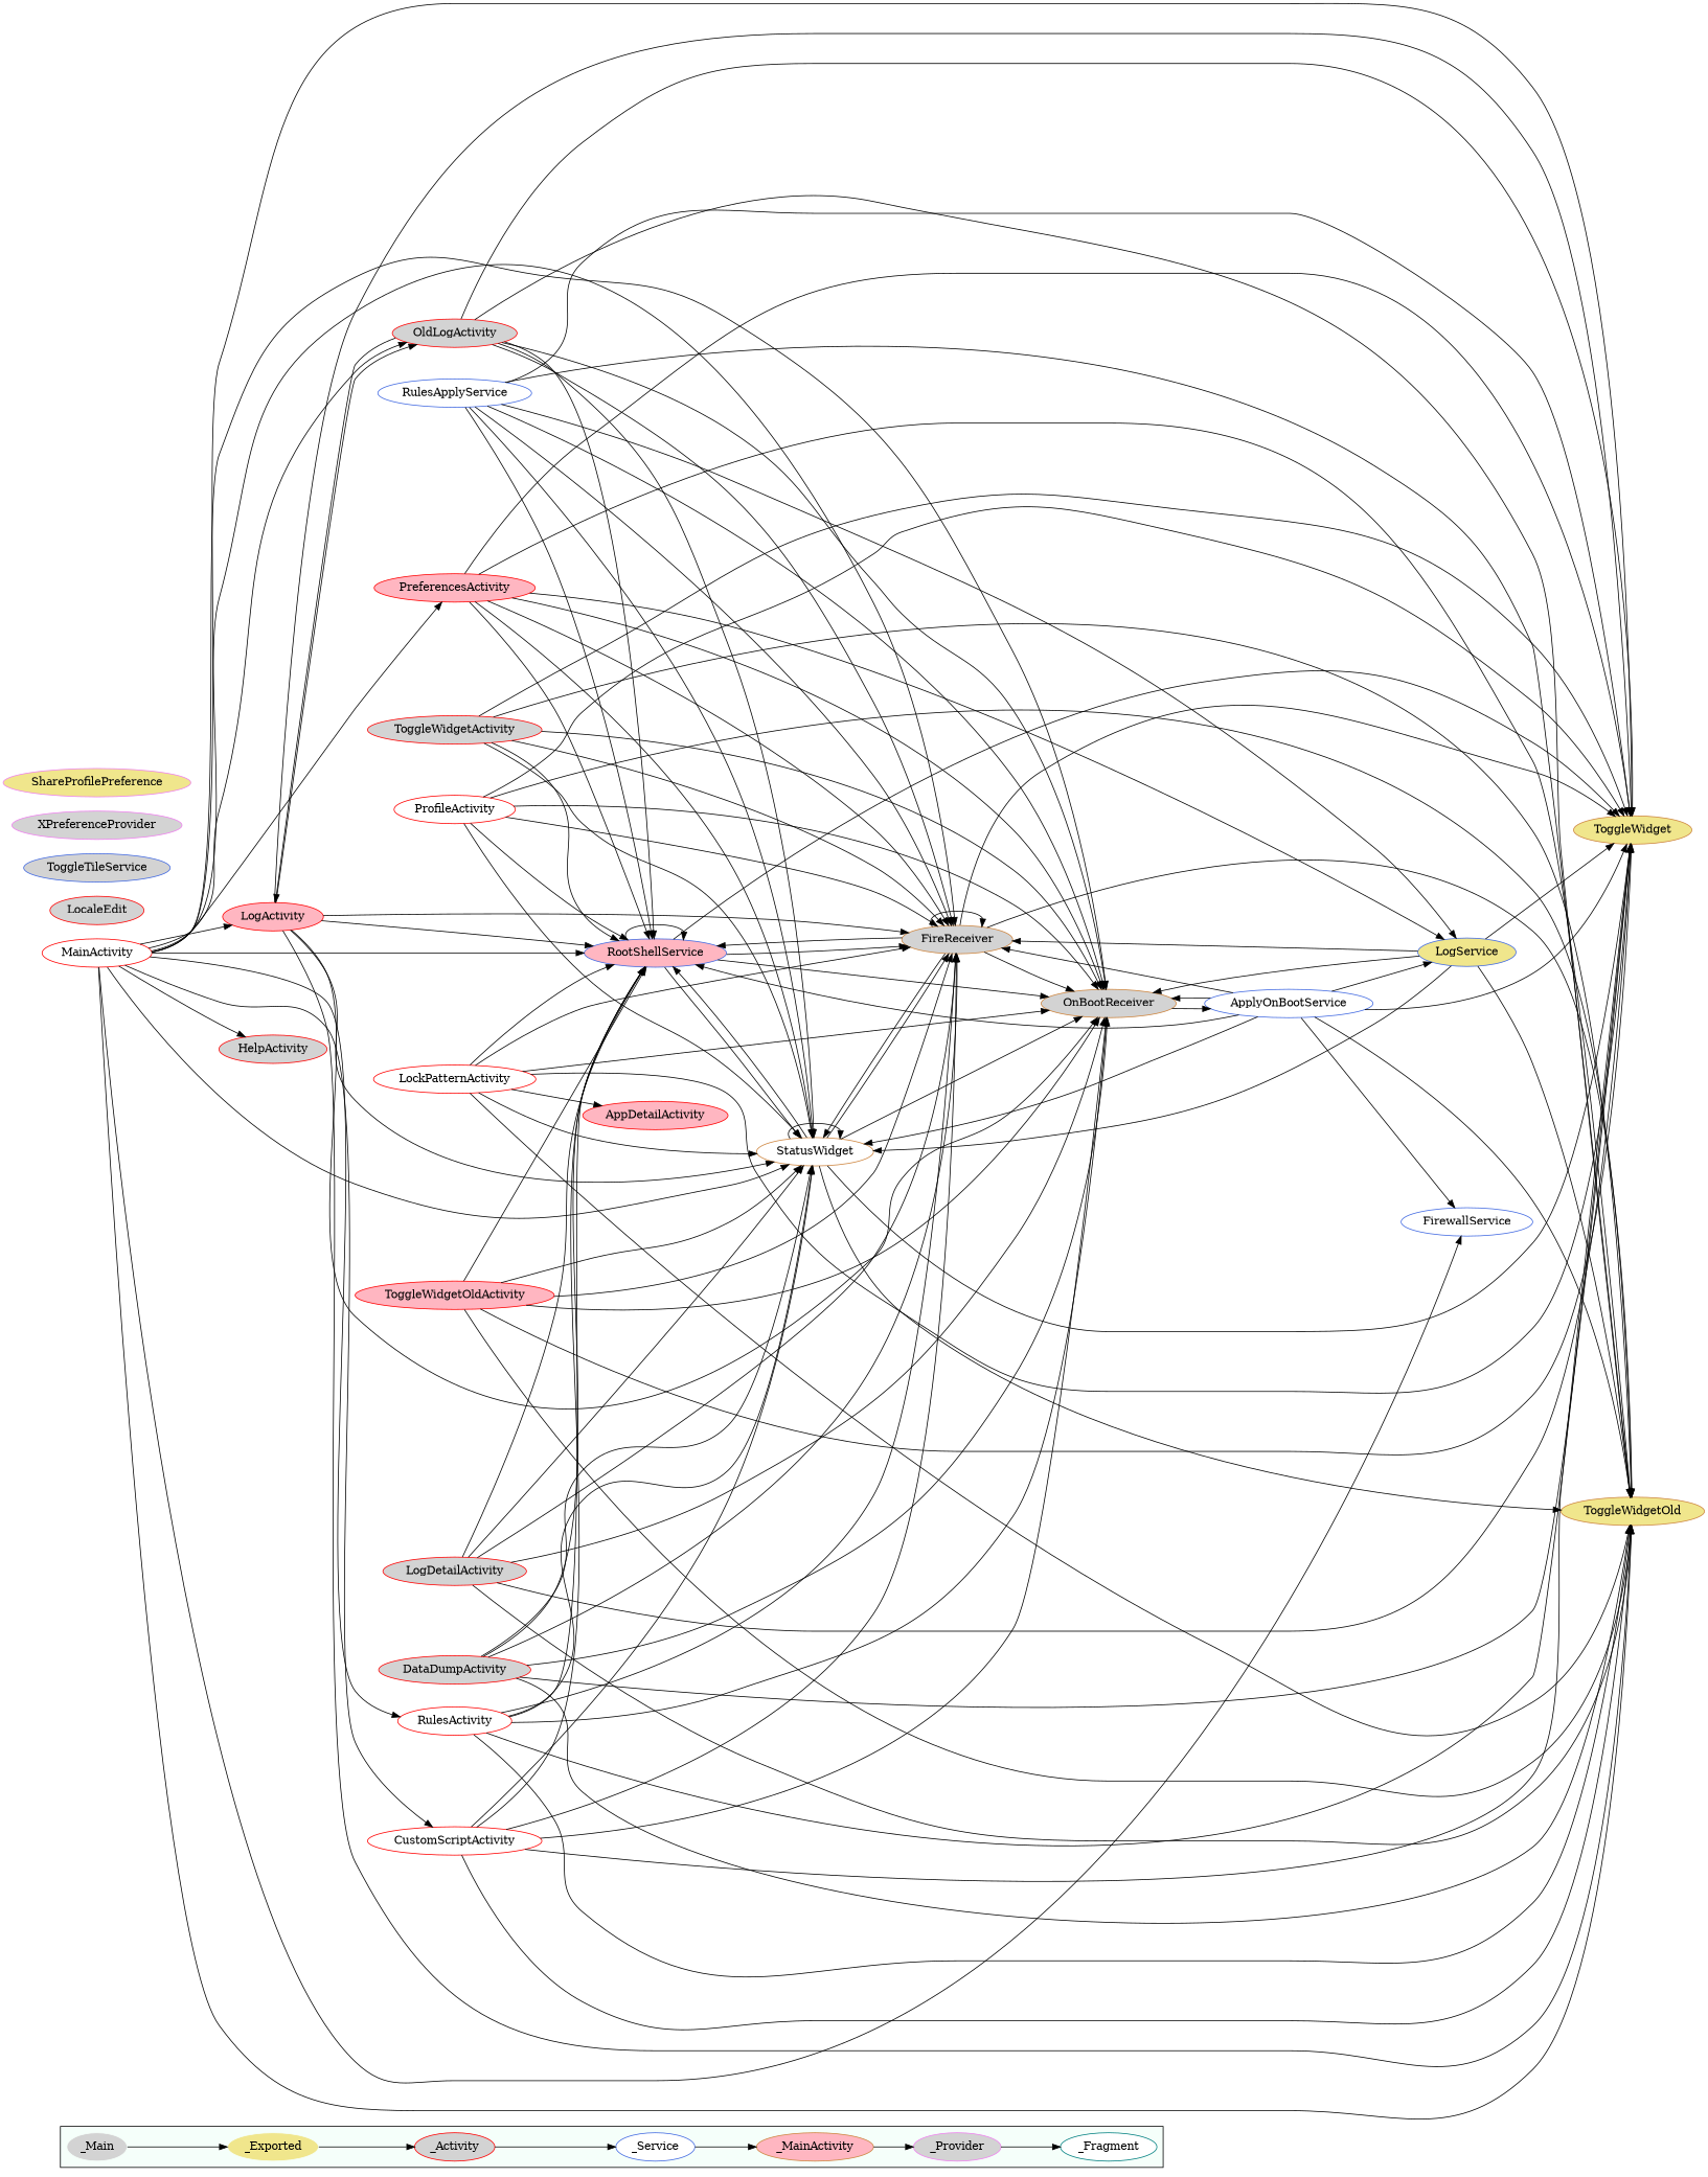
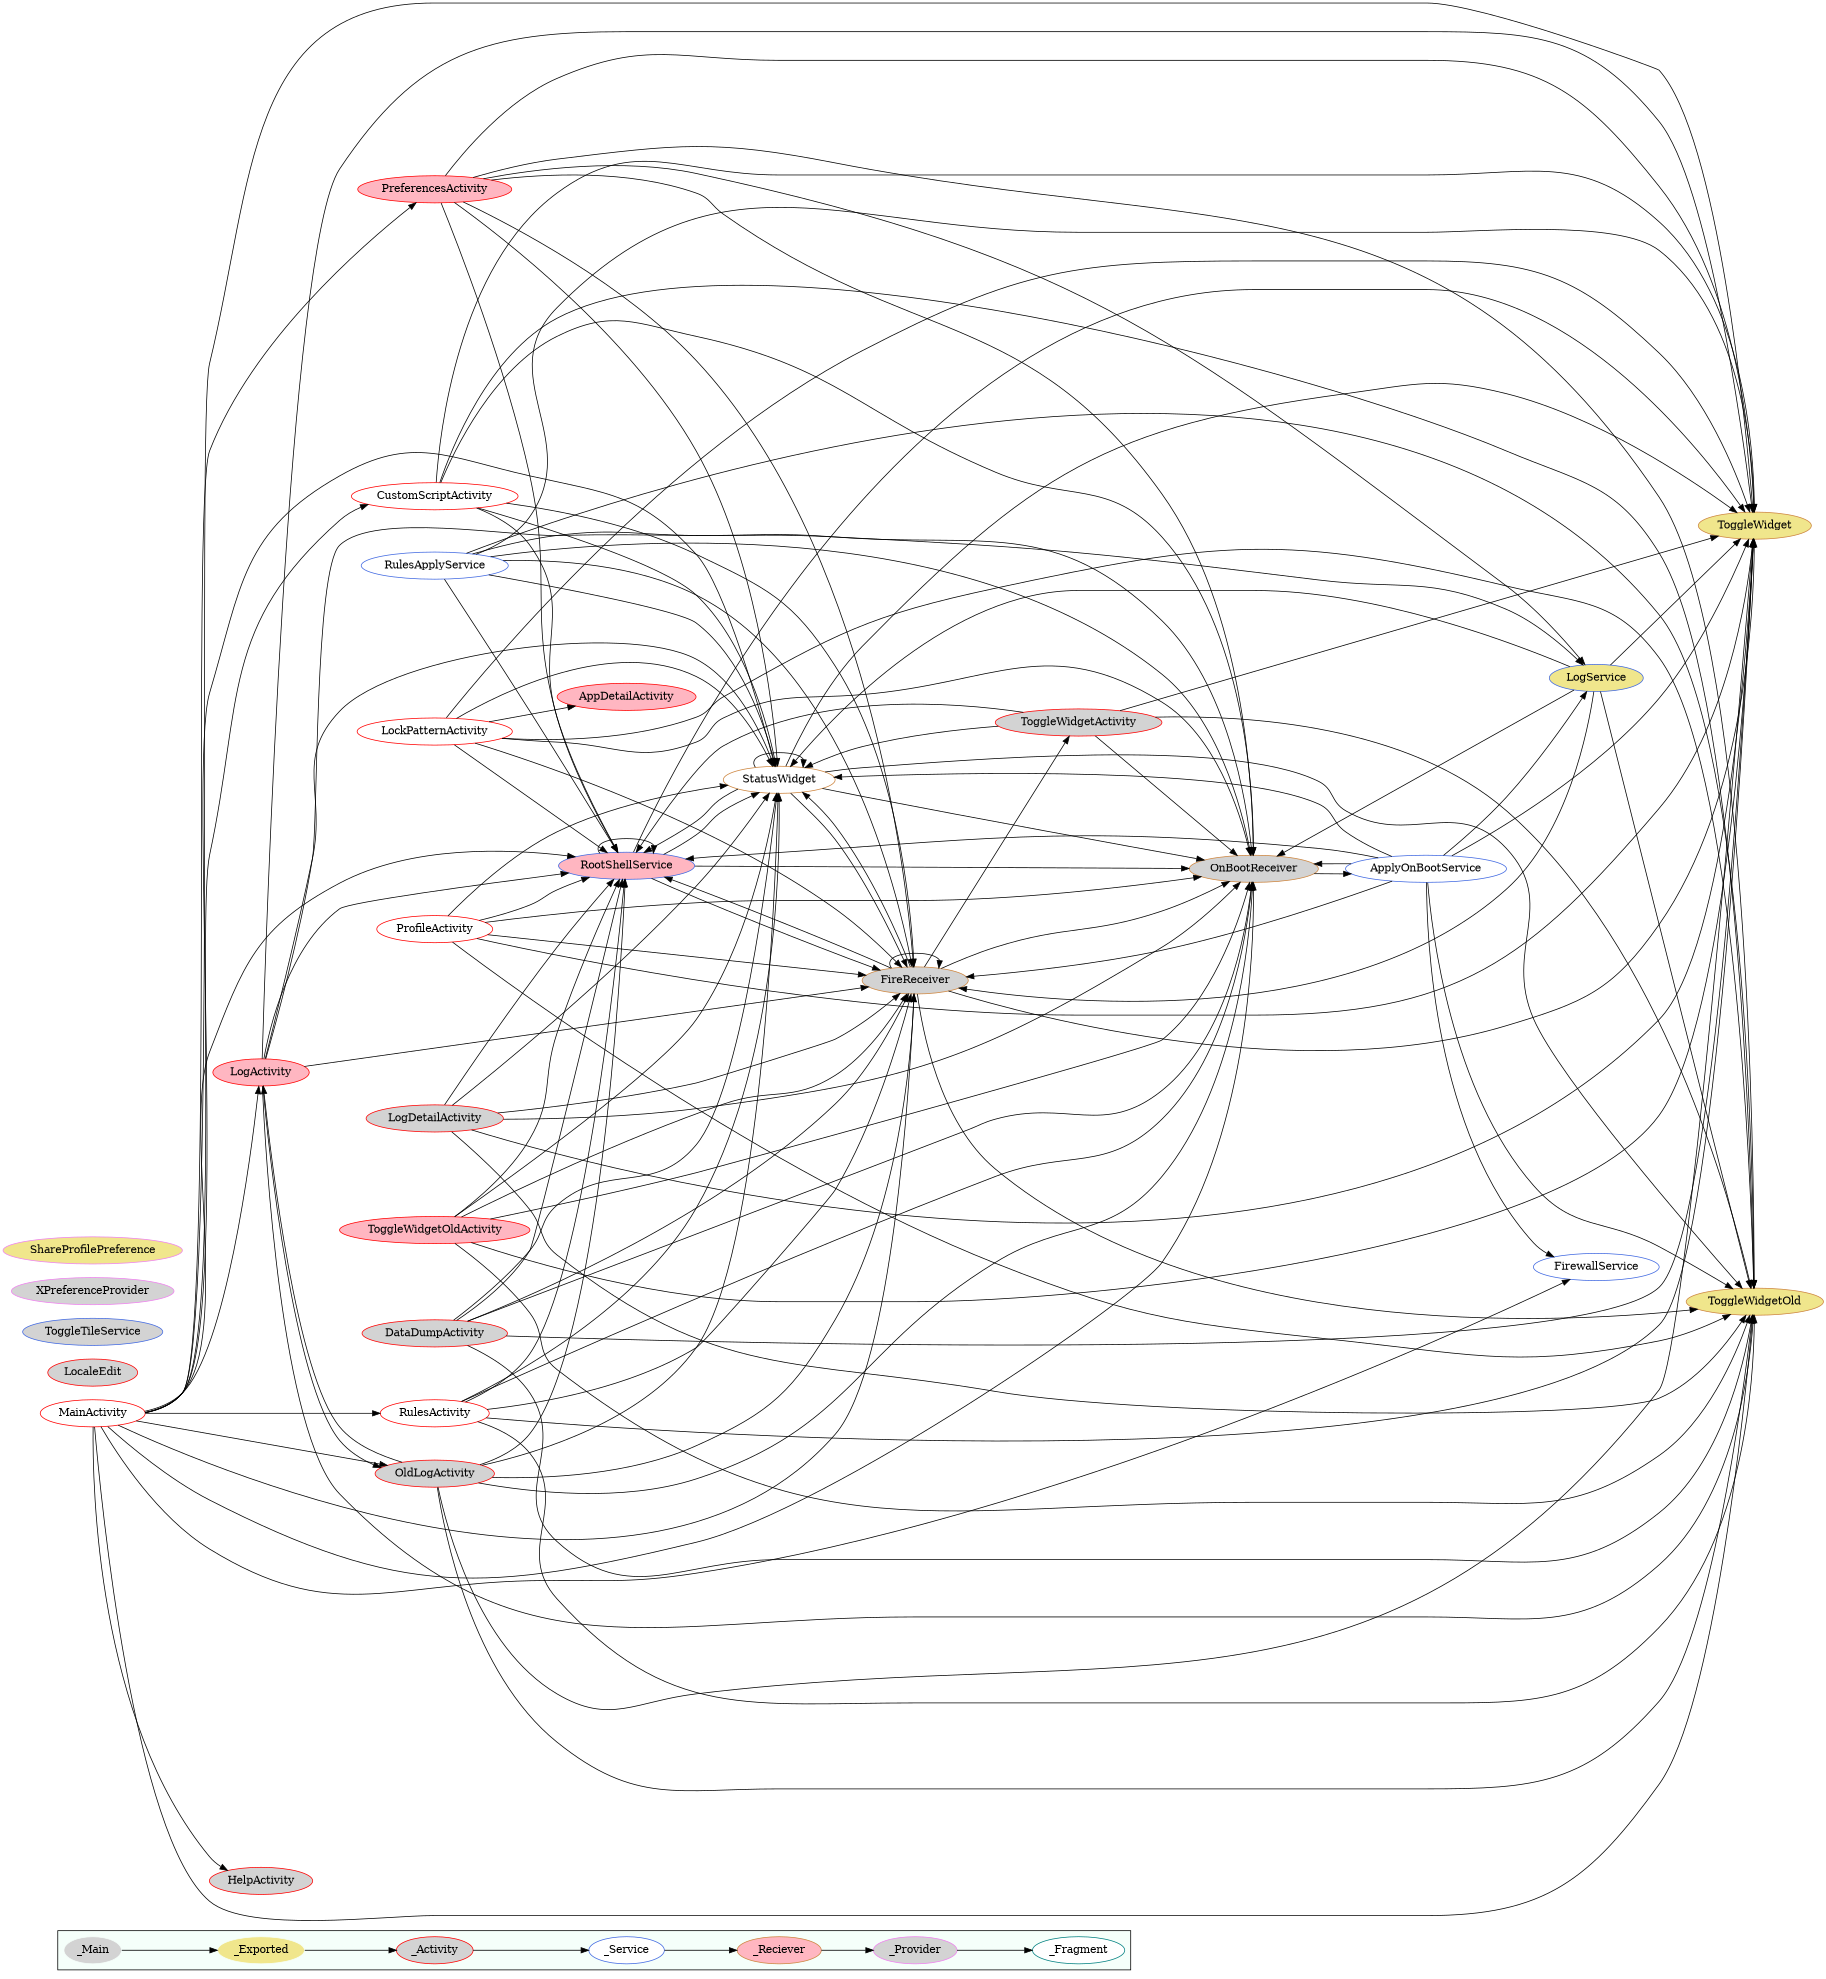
  digraph {
    rankdir=LR
    node [color=red fillcolor=lightgrey style=filled]
    _Activity
    _Service [color=royalblue fillcolor=white]
-   _Reciever [color=peru fillcolor=lightpink label=_MainActivity]
+   _Reciever [color=peru fillcolor=lightpink]
    _Provider [color=violet]
    _Fragment [color=teal fillcolor=white]
    _Main [color=mintcream]
    _Exported [color=mintcream fillcolor=khaki]
    AppDetailActivity [fillcolor=lightpink]
    RootShellService [color=royalblue fillcolor=lightpink]
    LogDetailActivity
    ToggleWidgetOld [color=peru fillcolor=khaki]
    StatusWidget [color=peru fillcolor=white]
    FireReceiver [color=peru]
    OnBootReceiver [color=peru]
    ToggleWidget [color=peru fillcolor=khaki]
    ApplyOnBootService [color=royalblue fillcolor=white]
    LogActivity [fillcolor=lightpink]
    OldLogActivity
    ToggleWidgetActivity
    PreferencesActivity [fillcolor=lightpink]
    LogService [color=royalblue fillcolor=khaki]
    MainActivity [fillcolor=white]
    HelpActivity
    RulesActivity [fillcolor=white]
    CustomScriptActivity [fillcolor=white]
    FirewallService [color=royalblue fillcolor=white]
    ToggleWidgetOldActivity [fillcolor=lightpink]
    DataDumpActivity
    ProfileActivity [fillcolor=white]
    LockPatternActivity [fillcolor=white]
    LocaleEdit
    RulesApplyService [color=royalblue fillcolor=white]
    ToggleTileService [color=royalblue]
    XPreferenceProvider [color=violet]
    ShareProfilePreference [color=violet fillcolor=khaki]
    subgraph cluster_1 {
      bgcolor=mintcream
      _Activity
      _Service
      _Reciever
      _Provider
      _Fragment
      _Main
      _Exported
    }
    _Activity -> _Service
    _Service -> _Reciever
    _Reciever -> _Provider
    _Provider -> _Fragment
    _Main -> _Exported
    _Exported -> _Activity
    RootShellService -> RootShellService
    RootShellService -> StatusWidget
    RootShellService -> FireReceiver
    RootShellService -> OnBootReceiver
    RootShellService -> ToggleWidget
    LogDetailActivity -> RootShellService
    LogDetailActivity -> ToggleWidgetOld
    LogDetailActivity -> StatusWidget
    LogDetailActivity -> FireReceiver
    LogDetailActivity -> OnBootReceiver
    LogDetailActivity -> ToggleWidget
    StatusWidget -> RootShellService
    StatusWidget -> ToggleWidgetOld
    StatusWidget -> StatusWidget
    StatusWidget -> FireReceiver
    StatusWidget -> OnBootReceiver
    StatusWidget -> ToggleWidget
    FireReceiver -> RootShellService
    FireReceiver -> ToggleWidgetOld
    FireReceiver -> StatusWidget
    FireReceiver -> FireReceiver
    FireReceiver -> OnBootReceiver
    FireReceiver -> ToggleWidget
    OnBootReceiver -> ApplyOnBootService
    ApplyOnBootService -> RootShellService
    ApplyOnBootService -> ToggleWidgetOld
    ApplyOnBootService -> StatusWidget
    ApplyOnBootService -> FireReceiver
    ApplyOnBootService -> OnBootReceiver
    ApplyOnBootService -> ToggleWidget
    ApplyOnBootService -> LogService
    ApplyOnBootService -> FirewallService
    LogActivity -> RootShellService
    LogActivity -> ToggleWidgetOld
    LogActivity -> StatusWidget
    LogActivity -> FireReceiver
    LogActivity -> OnBootReceiver
    LogActivity -> ToggleWidget
    LogActivity -> OldLogActivity
    OldLogActivity -> RootShellService
    OldLogActivity -> ToggleWidgetOld
    OldLogActivity -> StatusWidget
    OldLogActivity -> FireReceiver
    OldLogActivity -> OnBootReceiver
    OldLogActivity -> ToggleWidget
    OldLogActivity -> LogActivity
    ToggleWidgetActivity -> RootShellService
    ToggleWidgetActivity -> ToggleWidgetOld
    ToggleWidgetActivity -> StatusWidget
-   ToggleWidgetActivity -> FireReceiver
+   FireReceiver -> ToggleWidgetActivity
    ToggleWidgetActivity -> OnBootReceiver
    ToggleWidgetActivity -> ToggleWidget
    PreferencesActivity -> RootShellService
    PreferencesActivity -> ToggleWidgetOld
    PreferencesActivity -> StatusWidget
    PreferencesActivity -> FireReceiver
    PreferencesActivity -> OnBootReceiver
    PreferencesActivity -> ToggleWidget
    PreferencesActivity -> LogService
    LogService -> ToggleWidgetOld
    LogService -> StatusWidget
    LogService -> FireReceiver
    LogService -> OnBootReceiver
    LogService -> ToggleWidget
    MainActivity -> RootShellService
    MainActivity -> ToggleWidgetOld
    MainActivity -> StatusWidget
    MainActivity -> FireReceiver
    MainActivity -> OnBootReceiver
    MainActivity -> ToggleWidget
    MainActivity -> LogActivity
    MainActivity -> OldLogActivity
    MainActivity -> PreferencesActivity
    MainActivity -> HelpActivity
    MainActivity -> RulesActivity
    MainActivity -> CustomScriptActivity
    MainActivity -> FirewallService
    RulesActivity -> RootShellService
    RulesActivity -> ToggleWidgetOld
    RulesActivity -> StatusWidget
    RulesActivity -> FireReceiver
    RulesActivity -> OnBootReceiver
    RulesActivity -> ToggleWidget
    CustomScriptActivity -> RootShellService
    CustomScriptActivity -> ToggleWidgetOld
    CustomScriptActivity -> StatusWidget
    CustomScriptActivity -> FireReceiver
    CustomScriptActivity -> OnBootReceiver
    CustomScriptActivity -> ToggleWidget
    ToggleWidgetOldActivity -> RootShellService
    ToggleWidgetOldActivity -> ToggleWidgetOld
    ToggleWidgetOldActivity -> StatusWidget
    ToggleWidgetOldActivity -> FireReceiver
    ToggleWidgetOldActivity -> OnBootReceiver
    ToggleWidgetOldActivity -> ToggleWidget
    DataDumpActivity -> RootShellService
    DataDumpActivity -> ToggleWidgetOld
    DataDumpActivity -> StatusWidget
    DataDumpActivity -> FireReceiver
    DataDumpActivity -> OnBootReceiver
    DataDumpActivity -> ToggleWidget
    ProfileActivity -> RootShellService
    ProfileActivity -> ToggleWidgetOld
    ProfileActivity -> StatusWidget
    ProfileActivity -> FireReceiver
    ProfileActivity -> OnBootReceiver
    ProfileActivity -> ToggleWidget
    LockPatternActivity -> AppDetailActivity
    LockPatternActivity -> RootShellService
    LockPatternActivity -> ToggleWidgetOld
    LockPatternActivity -> StatusWidget
    LockPatternActivity -> FireReceiver
    LockPatternActivity -> OnBootReceiver
    LockPatternActivity -> ToggleWidget
    RulesApplyService -> RootShellService
    RulesApplyService -> ToggleWidgetOld
    RulesApplyService -> StatusWidget
    RulesApplyService -> FireReceiver
    RulesApplyService -> OnBootReceiver
    RulesApplyService -> ToggleWidget
    RulesApplyService -> LogService
  }
